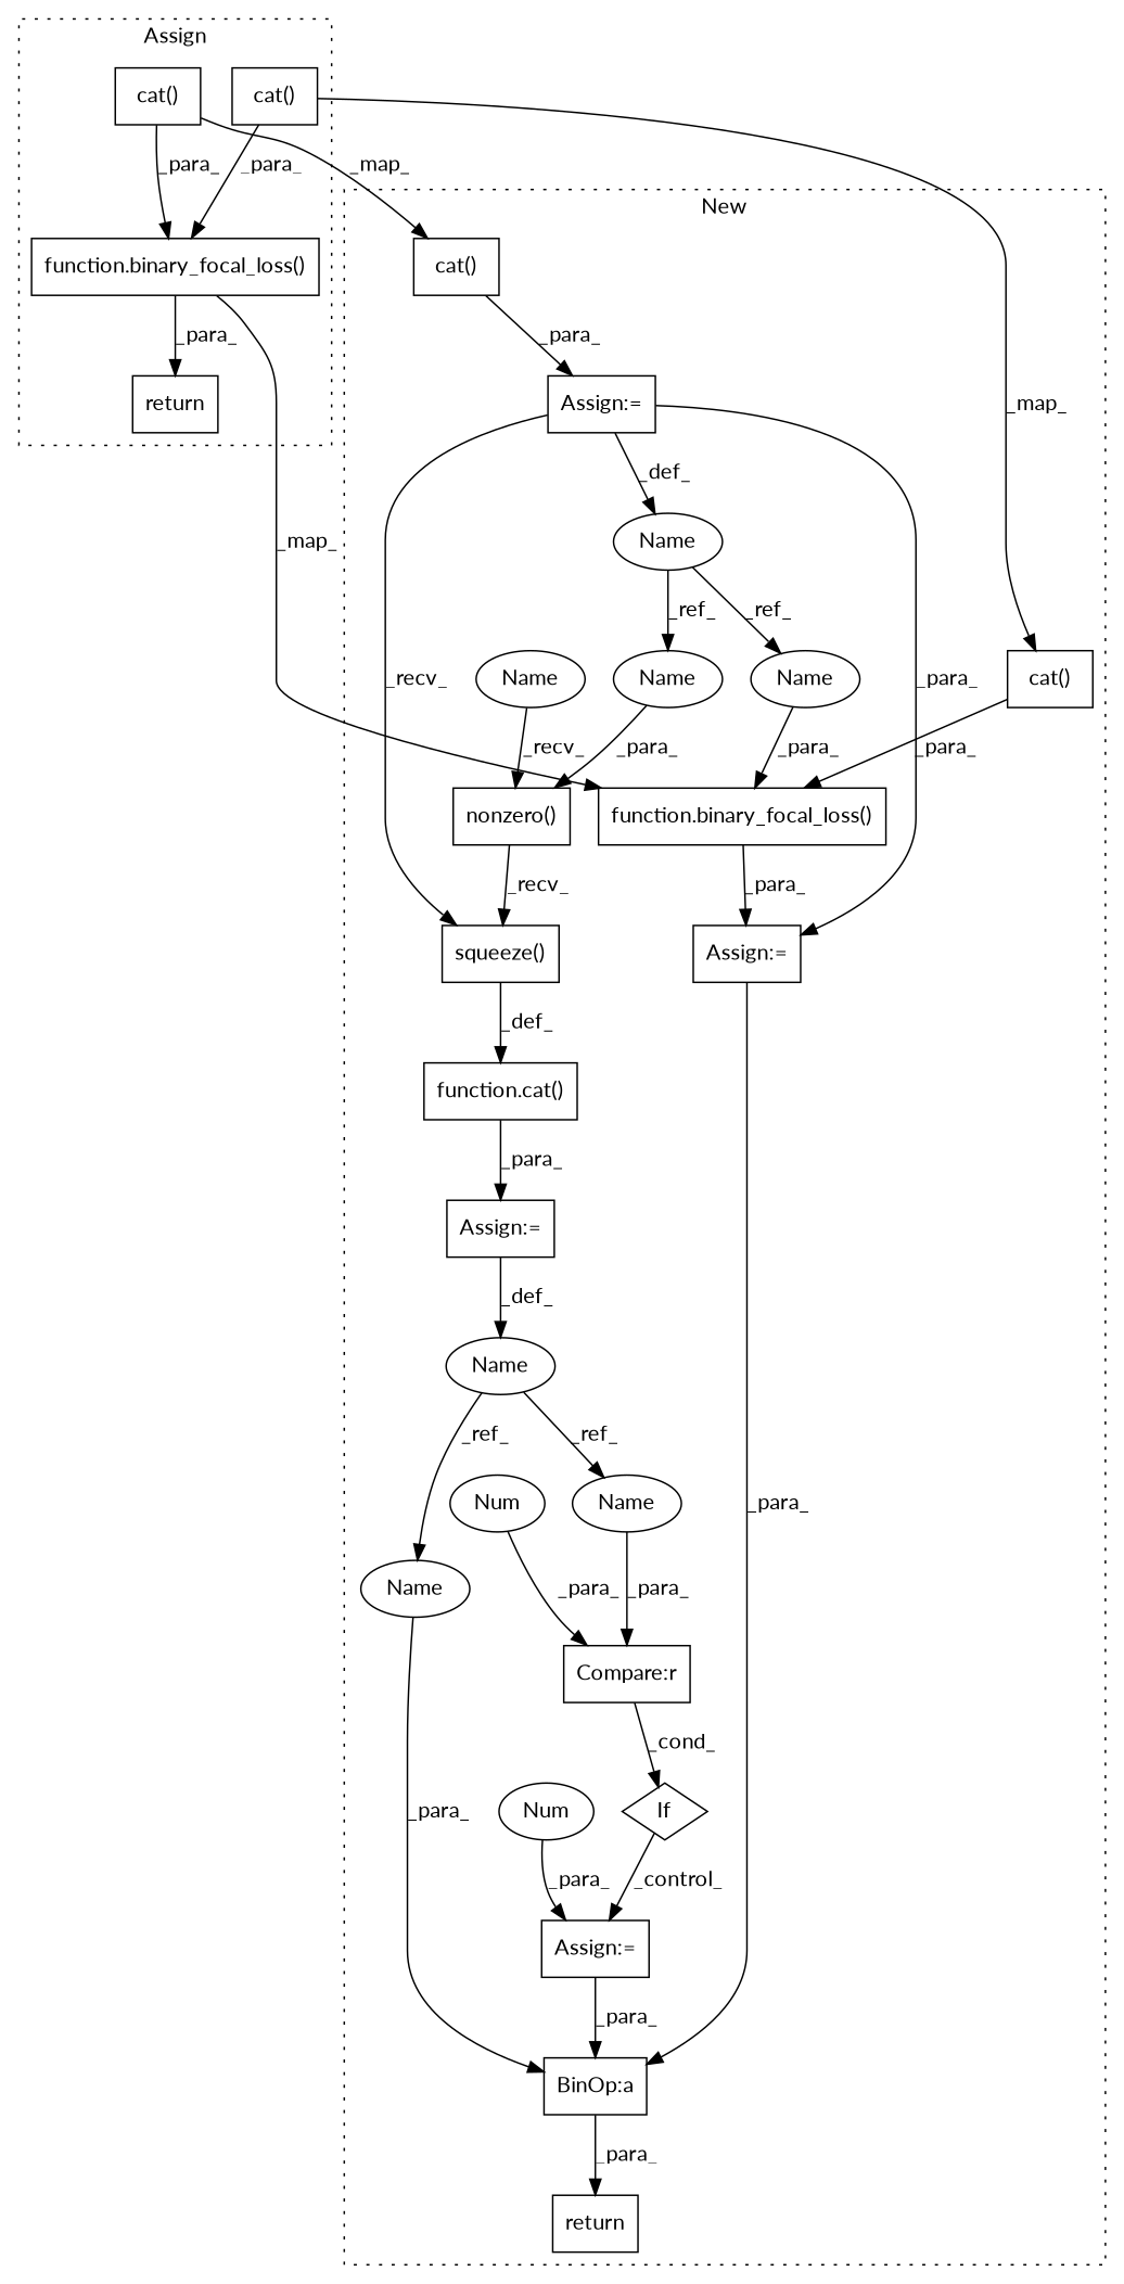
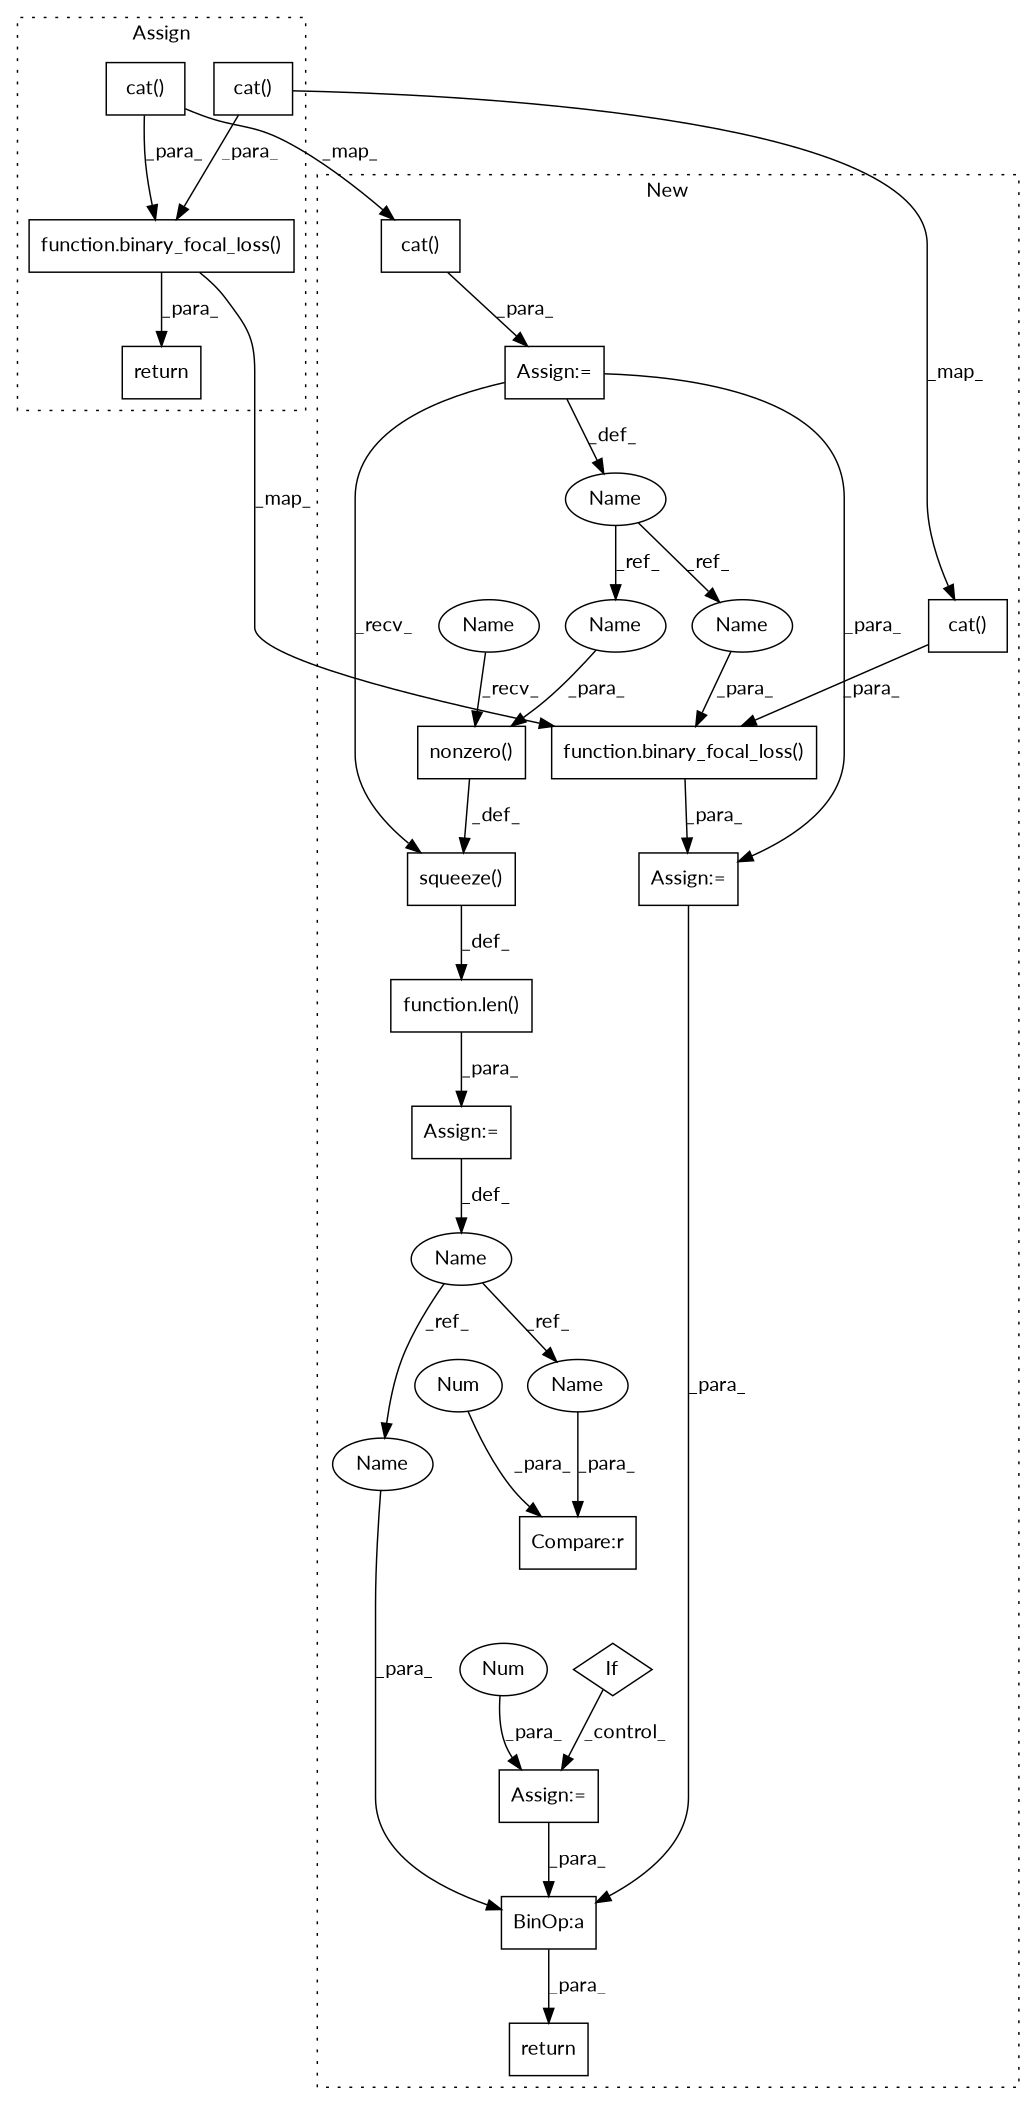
  digraph {
    fontname=Lato
    node [a=75 fontname=Lato l=3 s=4777 shape=box]
    edge [fontname=Lato]
    n1 [a=93 l=7 label=return]
    n2 [l="10,1" label="cat()" s="4834,4850"]
    n3 [l="10,1" label="cat()" s="4815,4831"]
    n4 [l="31,10" label="function.binary_focal_loss()" s="4784,4851"]
    n5 [l="14,1" label="nonzero()" s="4822,4842"]
    n6 [a=68 label="Assign:=" s=4815]
    n7 [l=31 label="squeeze()" s=4822]
    n8 [a=93 l=7 label=return s=5003]
    n9 [a=96 label=If s=4863 shape=diamond]
    n10 [l="10,1" label="cat()" s="4786,4802"]
    n11 [a=82 label="BinOp:a" s=5014]
    n12 [l="10,1" label="cat()" s="4942,4958"]
    n13 [a=40 l=8 label="Compare:r" s=4866]
    n14 [l="31,27" label="function.binary_focal_loss()" s="4911,4967"]
    n15 [a=87 l=6 label=Name shape=ellipse]
    n16 [a=87 label=Name s=4812 shape=ellipse]
    n17 [a=76 l=1 label=Num s=4873 shape=ellipse]
    n18 [a=68 label="Assign:=" s=4891]
    n19 [a=76 l=1 label=Num s=4894 shape=ellipse]
    n20 [a=68 label="Assign:=" s=4783]
    n21 [a=68 label="Assign:=" s=4908]
-   n22 [l="4,1" label="function.cat()" s="4818,4853"]
+   n22 [l="4,1" label="function.len()" s="4818,4853"]
    n23 [a=87 l=6 label=Name s=4836 shape=ellipse]
    n24 [a=87 l=6 label=Name s=4961 shape=ellipse]
    n25 [a=87 label=Name s=4866 shape=ellipse]
    n26 [a=87 label=Name s=5017 shape=ellipse]
    n27 [a=87 l=5 label=Name s=4822 shape=ellipse]
    subgraph cluster_1 {
      label=Assign
      style=dotted
      n1
      n2
      n3
      n4
    }
    subgraph cluster_2 {
      label=New
      style=dotted
      n5
      n6
      n7
      n8
      n9
      n10
      n11
      n12
      n13
      n14
      n15
      n16
      n17
      n18
      n19
      n20
      n21
      n22
      n23
      n24
      n25
      n26
      n27
    }
    n2 -> n4 [label=_para_]
    n2 -> n10 [label=_map_]
    n3 -> n4 [label=_para_]
    n3 -> n12 [label=_map_]
    n4 -> n1 [label=_para_]
    n4 -> n14 [label=_map_]
-   n5 -> n7 [label=_recv_]
+   n5 -> n7 [label=_def_]
    n6 -> n16 [label=_def_]
    n7 -> n22 [label=_def_]
    n9 -> n18 [label=_control_]
    n10 -> n20 [label=_para_]
    n11 -> n8 [label=_para_]
    n12 -> n14 [label=_para_]
-   n13 -> n9 [label=_cond_]
    n14 -> n21 [label=_para_]
    n15 -> n23 [label=_ref_]
    n15 -> n24 [label=_ref_]
    n16 -> n25 [label=_ref_]
    n16 -> n26 [label=_ref_]
    n17 -> n13 [label=_para_]
    n18 -> n11 [label=_para_]
    n19 -> n18 [label=_para_]
    n20 -> n7 [label=_recv_]
    n20 -> n15 [label=_def_]
    n20 -> n21 [label=_para_]
    n21 -> n11 [label=_para_]
    n22 -> n6 [label=_para_]
    n23 -> n5 [label=_para_]
    n24 -> n14 [label=_para_]
    n25 -> n13 [label=_para_]
    n26 -> n11 [label=_para_]
    n27 -> n5 [label=_recv_]
  }
